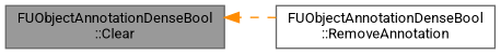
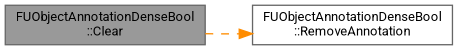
  digraph {
    rankdir=LR
    fontname=Roboto
    node [fontname=Roboto fontsize=10 shape=box style=filled]
    n1 [color=gray40 fillcolor=grey60 fontcolor=black height=0.2 label="FUObjectAnnotationDenseBool\l::Clear" width=0.4]
    n2 [color=grey40 fillcolor=white height=0.2 label="FUObjectAnnotationDenseBool\l::RemoveAnnotation" width=0.4]
-   n2 -> n1 [color=darkorange fontname=Roboto fontsize=10 labelfontname=Helvetica labelfontsize=10 style=dashed]
+   n1 -> n2 [color=darkorange fontname=Roboto fontsize=10 labelfontname=Helvetica labelfontsize=10 style=dashed]
  }
